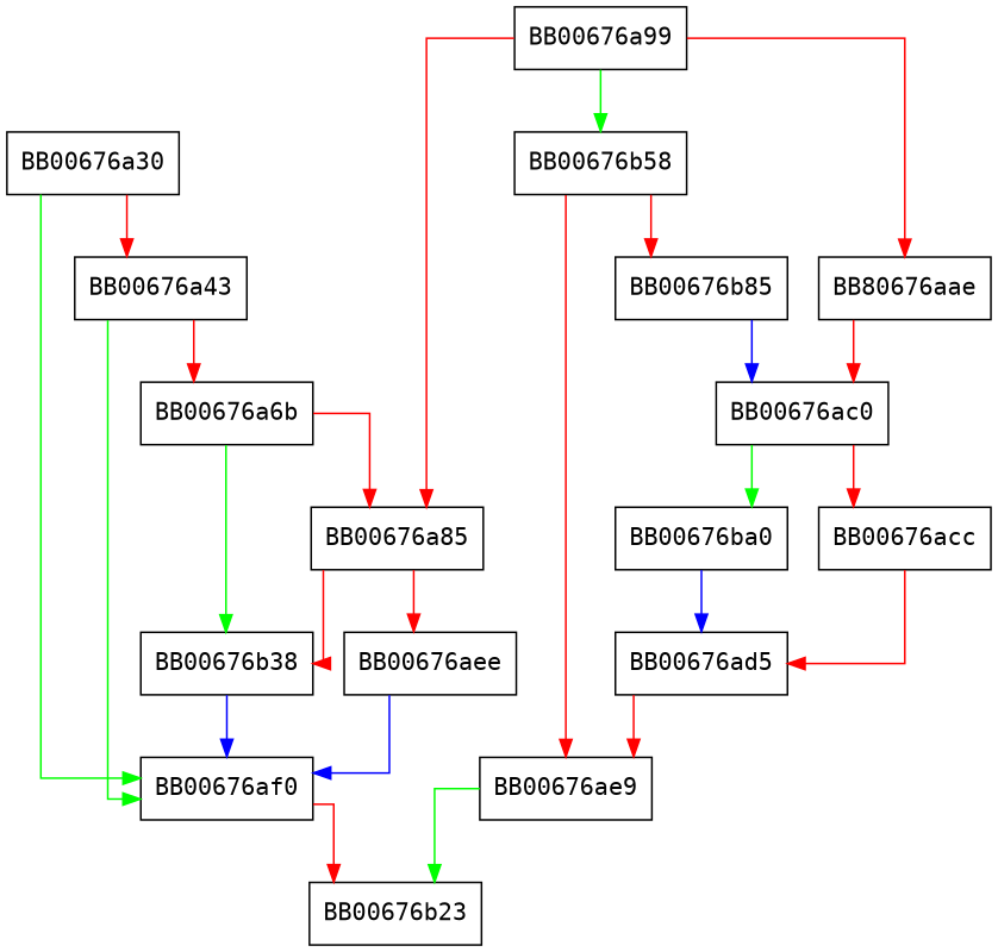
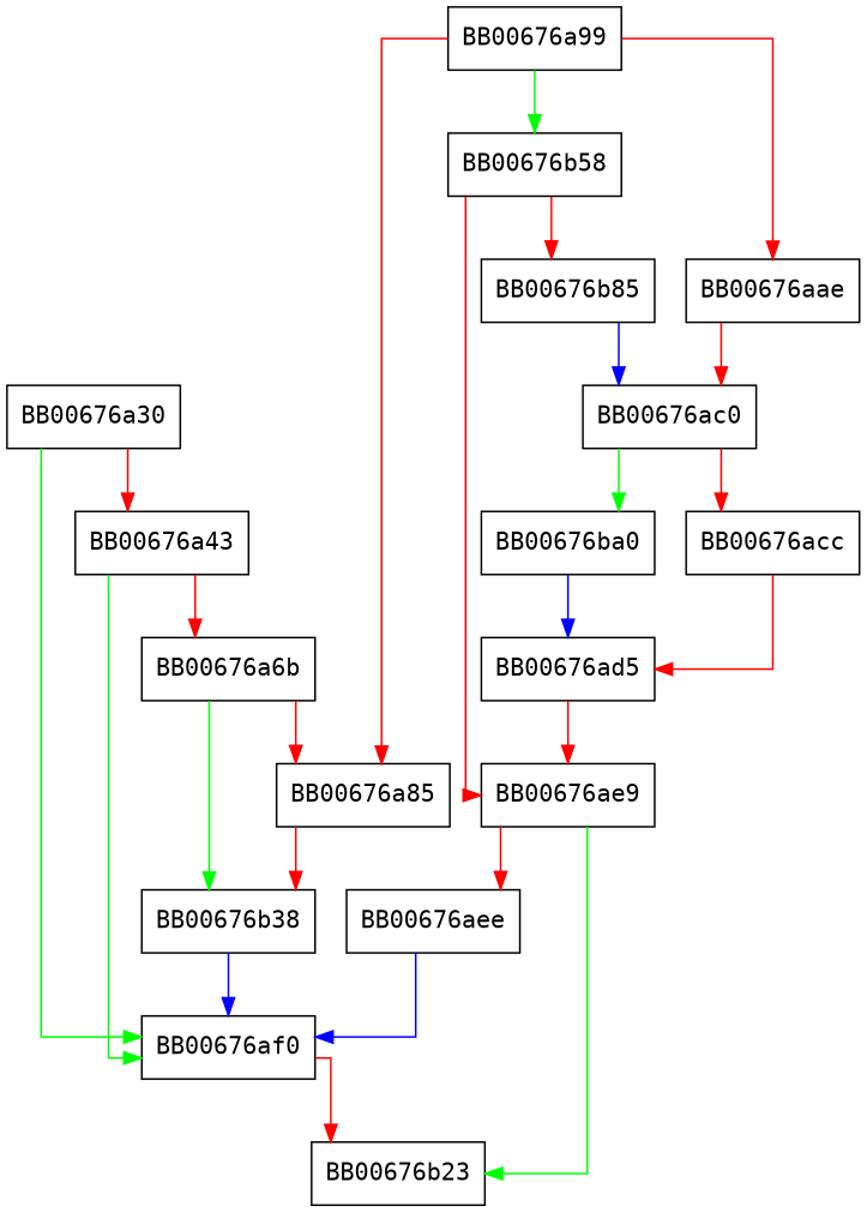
  digraph {
    fontname="DejaVu Sans Mono"
    splines=ortho
    node [fontname="DejaVu Sans Mono" shape=box]
    edge [color=red fontname="DejaVu Sans Mono"]
    BB00676a30
    BB00676af0
    BB00676a43
    BB00676b23
    BB00676a6b
    BB00676b38
    BB00676a85
    BB00676a99
    BB00676b58
-   BB00676aae [label=BB80676aae]
+   BB00676aae
    BB00676ae9
    BB00676b85
    BB00676ac0
    BB00676aee
    BB00676ba0
    BB00676acc
    BB00676ad5
    BB00676a30 -> BB00676af0 [color=green]
    BB00676a30 -> BB00676a43
    BB00676af0 -> BB00676b23
    BB00676a43 -> BB00676af0 [color=green]
    BB00676a43 -> BB00676a6b
    BB00676a6b -> BB00676b38 [color=green]
    BB00676a6b -> BB00676a85
    BB00676b38 -> BB00676af0 [color=blue]
    BB00676a85 -> BB00676b38
    BB00676a99 -> BB00676a85
    BB00676a99 -> BB00676b58 [color=green]
    BB00676a99 -> BB00676aae
    BB00676b58 -> BB00676ae9
    BB00676b58 -> BB00676b85
    BB00676aae -> BB00676ac0
    BB00676ae9 -> BB00676b23 [color=green]
-   BB00676a85 -> BB00676aee
+   BB00676ae9 -> BB00676aee
    BB00676b85 -> BB00676ac0 [color=blue]
    BB00676ac0 -> BB00676ba0 [color=green]
    BB00676ac0 -> BB00676acc
    BB00676aee -> BB00676af0 [color=blue]
    BB00676ba0 -> BB00676ad5 [color=blue]
    BB00676acc -> BB00676ad5
    BB00676ad5 -> BB00676ae9
  }
